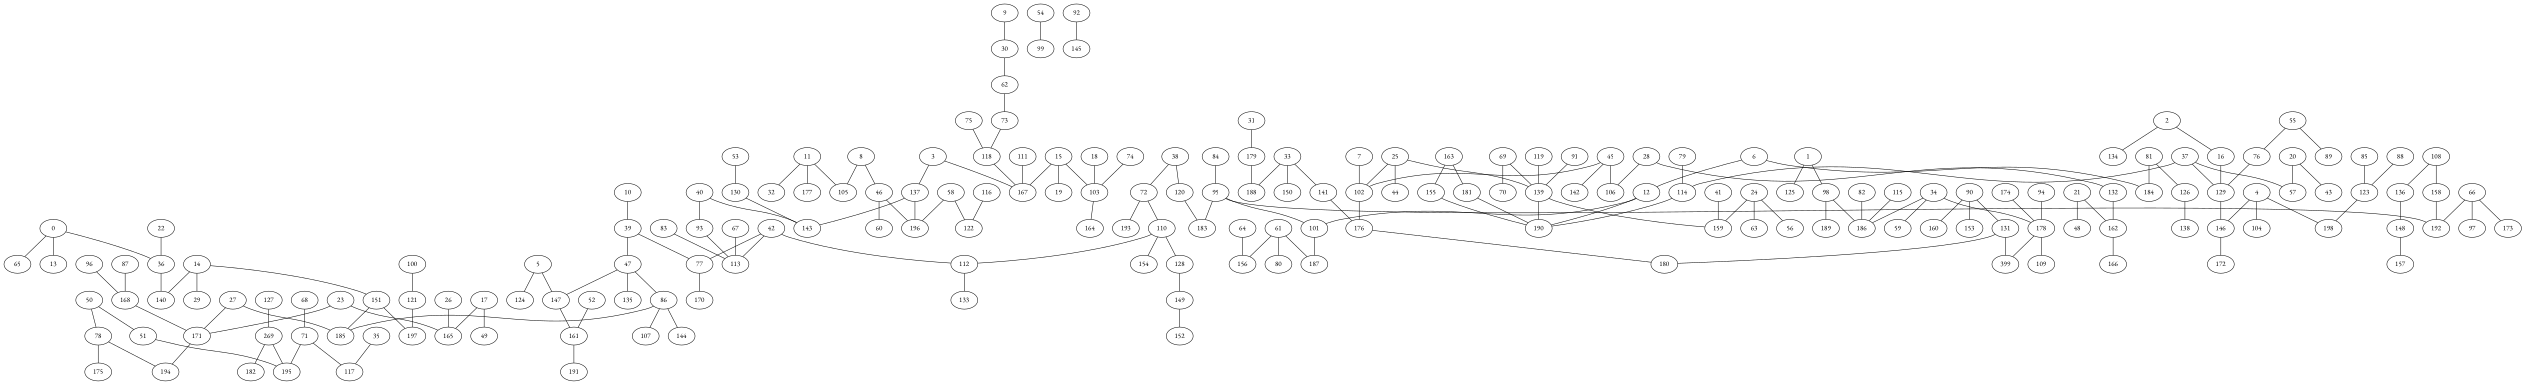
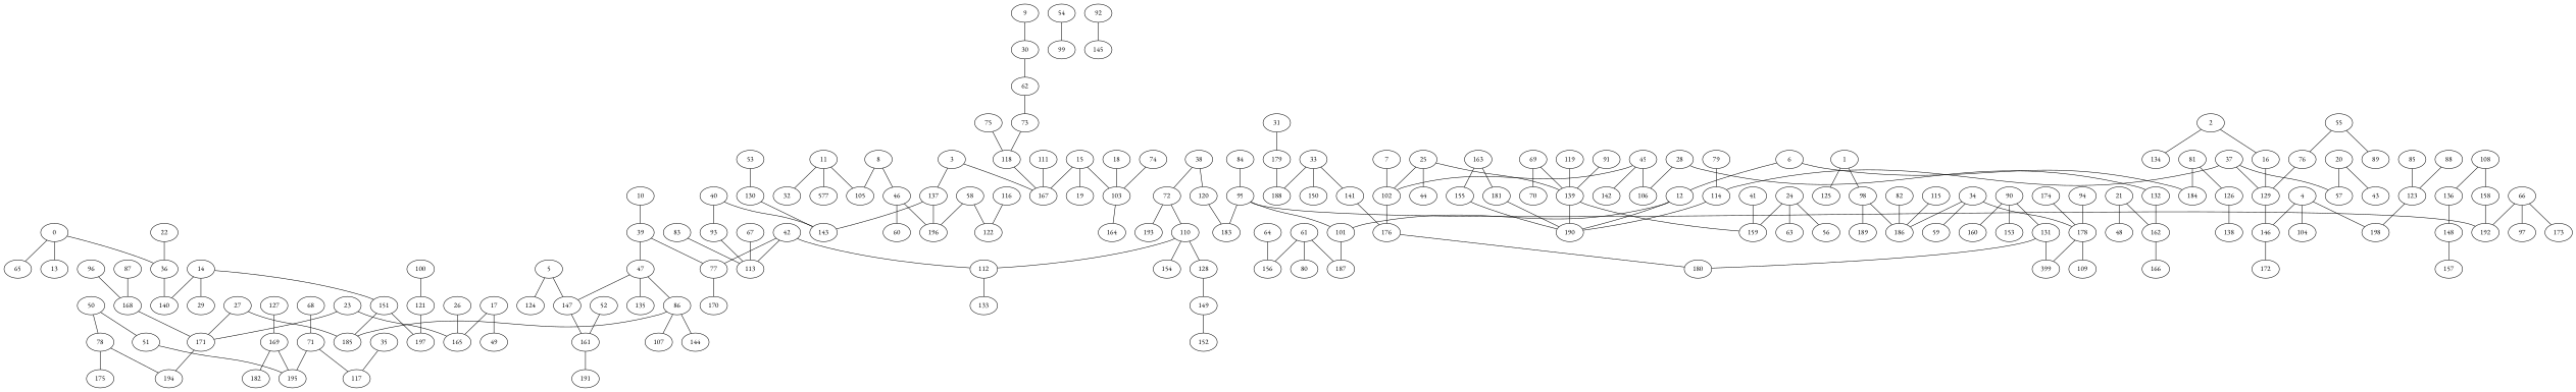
  graph {
    fontname="EB Garamond"
    node [fontname="EB Garamond"]
    edge [Label=15.05 fontname="EB Garamond"]
    0 [Label="0 (0.00)"]
    13 [Label="13 (0.00)"]
    36 [Label="36 (0.00)"]
    65 [Label="65 (0.00)"]
    140 [Label="140 (0.00)"]
    1 [Label="1 (0.00)"]
    98 [Label="98 (0.00)"]
    125 [Label="125 (0.00)"]
    186 [Label="186 (0.00)"]
    189 [Label="189 (0.00)"]
    2 [Label="2 (0.00)"]
    16 [Label="16 (0.00)"]
    134 [Label="134 (0.00)"]
    129 [Label="129 (0.00)"]
    3 [Label="3 (0.00)"]
    137 [Label="137 (0.00)"]
    167 [Label="167 (0.00)"]
    143 [Label="143 (0.00)"]
    196 [Label="196 (0.00)"]
    4 [Label="4 (0.00)"]
    104 [Label="104 (0.00)"]
    146 [Label="146 (0.00)"]
    198 [Label="198 (0.00)"]
    172 [Label="172 (0.00)"]
    5 [Label="5 (0.00)"]
    124 [Label="124 (0.00)"]
    147 [Label="147 (0.00)"]
    161 [Label="161 (0.00)"]
    6 [Label="6 (0.00)"]
    12 [Label="12 (0.00)"]
    184 [Label="184 (0.00)"]
    101 [Label="101 (0.00)"]
    190 [Label="190 (0.00)"]
    7 [Label="7 (0.00)"]
    102 [Label="102 (0.00)"]
    176 [Label="176 (0.00)"]
    8 [Label="8 (0.00)"]
    46 [Label="46 (0.00)"]
    105 [Label="105 (0.00)"]
    60 [Label="60 (0.00)"]
    9 [Label="9 (0.00)"]
    30 [Label="30 (0.00)"]
    62 [Label="62 (0.00)"]
    10 [Label="10 (0.00)"]
    39 [Label="39 (0.00)"]
    47 [Label="47 (0.00)"]
    77 [Label="77 (0.00)"]
    11 [Label="11 (0.00)"]
    32 [Label="32 (0.00)"]
-   177 [Label="177 (0.00)"]
+   177 [Label="177 (0.00)" label=577]
    187 [Label="187 (0.00)"]
    14 [Label="14 (0.00)"]
    29 [Label="29 (0.00)"]
    151 [Label="151 (0.00)"]
    185 [Label="185 (0.00)"]
    197 [Label="197 (0.00)"]
    15 [Label="15 (0.00)"]
    19 [Label="19 (0.00)"]
    103 [Label="103 (0.00)"]
    164 [Label="164 (0.00)"]
    17 [Label="17 (0.00)"]
    49 [Label="49 (0.00)"]
    165 [Label="165 (0.00)"]
    18 [Label="18 (0.00)"]
    20 [Label="20 (0.00)"]
    43 [Label="43 (0.00)"]
    57 [Label="57 (0.00)"]
    21 [Label="21 (0.00)"]
    48 [Label="48 (0.00)"]
    162 [Label="162 (0.00)"]
    166 [Label="166 (0.00)"]
    22 [Label="22 (0.00)"]
    23 [Label="23 (0.00)"]
    171 [Label="171 (0.00)"]
    194 [Label="194 (0.00)"]
    24 [Label="24 (0.00)"]
    56 [Label="56 (0.00)"]
    63 [Label="63 (0.00)"]
    159 [Label="159 (0.00)"]
    25 [Label="25 (0.00)"]
    44 [Label="44 (0.00)"]
    139 [Label="139 (0.00)"]
    26 [Label="26 (0.00)"]
    27 [Label="27 (0.00)"]
    28 [Label="28 (0.00)"]
    106 [Label="106 (0.00)"]
    132 [Label="132 (0.00)"]
    73 [Label="73 (0.00)"]
    31 [Label="31 (0.00)"]
    179 [Label="179 (0.00)"]
    188 [Label="188 (0.00)"]
    33 [Label="33 (0.00)"]
    141 [Label="141 (0.00)"]
    150 [Label="150 (0.00)"]
    34 [Label="34 (0.00)"]
    59 [Label="59 (0.00)"]
    178 [Label="178 (0.00)"]
    109 [Label="109 (0.00)"]
    n99 [Label="199 (0.00)" label=399]
    35 [Label="35 (0.00)"]
    117 [Label="117 (0.00)"]
    37 [Label="37 (0.00)"]
    114 [Label="114 (0.00)"]
    38 [Label="38 (0.00)"]
    72 [Label="72 (0.00)"]
    120 [Label="120 (0.00)"]
    110 [Label="110 (0.00)"]
    193 [Label="193 (0.00)"]
    183 [Label="183 (0.00)"]
    86 [Label="86 (0.00)"]
    135 [Label="135 (0.00)"]
    170 [Label="170 (0.00)"]
    40 [Label="40 (0.00)"]
    93 [Label="93 (0.00)"]
    113 [Label="113 (0.00)"]
    41 [Label="41 (0.00)"]
    42 [Label="42 (0.00)"]
    112 [Label="112 (0.00)"]
    133 [Label="133 (0.00)"]
    45 [Label="45 (0.00)"]
    142 [Label="142 (0.00)"]
    107 [Label="107 (0.00)"]
    144 [Label="144 (0.00)"]
    50 [Label="50 (0.00)"]
    51 [Label="51 (0.00)"]
    78 [Label="78 (0.00)"]
    195 [Label="195 (0.00)"]
    175 [Label="175 (0.00)"]
    52 [Label="52 (0.00)"]
    191 [Label="191 (0.00)"]
    53 [Label="53 (0.00)"]
    130 [Label="130 (0.00)"]
    54 [Label="54 (0.00)"]
    99 [Label="99 (0.00)"]
    155 [Label="155 (0.00)"]
    55 [Label="55 (0.00)"]
    76 [Label="76 (0.00)"]
    89 [Label="89 (0.00)"]
    58 [Label="58 (0.00)"]
    122 [Label="122 (0.00)"]
    61 [Label="61 (0.00)"]
    80 [Label="80 (0.00)"]
    156 [Label="156 (0.00)"]
    118 [Label="118 (0.00)"]
    64 [Label="64 (0.00)"]
    66 [Label="66 (0.00)"]
    97 [Label="97 (0.00)"]
    173 [Label="173 (0.00)"]
    192 [Label="192 (0.00)"]
    67 [Label="67 (0.00)"]
    68 [Label="68 (0.00)"]
    71 [Label="71 (0.00)"]
    69 [Label="69 (0.00)"]
    70 [Label="70 (0.00)"]
    128 [Label="128 (0.00)"]
    154 [Label="154 (0.00)"]
    74 [Label="74 (0.00)"]
    75 [Label="75 (0.00)"]
    79 [Label="79 (0.00)"]
    81 [Label="81 (0.00)"]
    126 [Label="126 (0.00)"]
    138 [Label="138 (0.00)"]
    82 [Label="82 (0.00)"]
    83 [Label="83 (0.00)"]
    84 [Label="84 (0.00)"]
    95 [Label="95 (0.00)"]
    85 [Label="85 (0.00)"]
    123 [Label="123 (0.00)"]
    87 [Label="87 (0.00)"]
    168 [Label="168 (0.00)"]
    88 [Label="88 (0.00)"]
    90 [Label="90 (0.00)"]
    131 [Label="131 (0.00)"]
    153 [Label="153 (0.00)"]
    160 [Label="160 (0.00)"]
    180 [Label="180 (0.00)"]
    91 [Label="91 (0.00)"]
    92 [Label="92 (0.00)"]
    145 [Label="145 (0.00)"]
    94 [Label="94 (0.00)"]
    96 [Label="96 (0.00)"]
    100 [Label="100 (0.00)"]
    121 [Label="121 (0.00)"]
    108 [Label="108 (0.00)"]
    136 [Label="136 (0.00)"]
    158 [Label="158 (0.00)"]
    148 [Label="148 (0.00)"]
    149 [Label="149 (0.00)"]
    111 [Label="111 (0.00)"]
    115 [Label="115 (0.00)"]
    116 [Label="116 (0.00)"]
    119 [Label="119 (0.00)"]
    127 [Label="127 (0.00)"]
-   169 [Label="169 (0.00)" label=269]
+   169 [Label="169 (0.00)"]
    182 [Label="182 (0.00)"]
    152 [Label="152 (0.00)"]
    157 [Label="157 (0.00)"]
    163 [Label="163 (0.00)"]
    181 [Label="181 (0.00)"]
    174 [Label="174 (0.00)"]
    0 -- 13 [Label=190.46]
    0 -- 36 [Label=39.02]
    0 -- 65 [Label=45.97]
    36 -- 140 [Label=15.85]
    1 -- 98 [Label=20.39]
    1 -- 125 [Label=62.09]
    98 -- 186 [Label=39.88]
    98 -- 189 [Label=9.40]
    2 -- 16 [Label=44.89]
    2 -- 134 [Label=60.38]
    16 -- 129 [Label=13.70]
    129 -- 146 [Label=19.61]
    3 -- 137 [Label=31.76]
    3 -- 167 [Label=17.68]
    137 -- 143 [Label=25.08]
    137 -- 196 [Label=22.22]
    4 -- 104 [Label=2.38]
    4 -- 146 [Label=32.54]
    4 -- 198 [Label=11.17]
    146 -- 172 [Label=87.64]
    5 -- 124 [Label=51.49]
    5 -- 147
    147 -- 161 [Label=40.64]
    161 -- 191 [Label=41.10]
    6 -- 12 [Label=12.18]
    6 -- 184 [Label=20.92]
    12 -- 101 [Label=21.47]
    12 -- 190 [Label=10.48]
    101 -- 187 [Label=6.00]
    7 -- 102 [Label=9.19]
    102 -- 176 [Label=28.59]
    176 -- 180 [Label=33.15]
    8 -- 46 [Label=44.95]
    8 -- 105 [Label=18.66]
    46 -- 196 [Label=41.72]
    46 -- 60 [Label=10.91]
    9 -- 30 [Label=97.49]
    30 -- 62 [Label=4.10]
    62 -- 73 [Label=35.61]
    10 -- 39 [Label=5.44]
    39 -- 47 [Label=29.27]
    39 -- 77 [Label=20.90]
    47 -- 147 [Label=35.32]
    47 -- 86 [Label=23.67]
    47 -- 135 [Label=14.83]
    77 -- 170 [Label=14.51]
    11 -- 105 [Label=43.93]
    11 -- 32 [Label=26.22]
    11 -- 177 [Label=22.57]
    14 -- 140 [Label=37.44]
    14 -- 29 [Label=46.69]
    14 -- 151 [Label=18.50]
    151 -- 185 [Label=31.55]
    151 -- 197 [Label=59.28]
    15 -- 167 [Label=35.43]
    15 -- 19 [Label=40.48]
    15 -- 103 [Label=18.92]
    103 -- 164 [Label=36.85]
    17 -- 49 [Label=60.61]
    17 -- 165 [Label=56.30]
    18 -- 103
    20 -- 43 [Label=36.85]
    20 -- 57 [Label=29.15]
    21 -- 48 [Label=29.50]
    21 -- 162 [Label=7.99]
    162 -- 166 [Label=97.05]
    22 -- 36 [Label=9.61]
    23 -- 165 [Label=60.35]
    23 -- 171 [Label=30.56]
    171 -- 194 [Label=8.54]
    24 -- 56 [Label=19.28]
    24 -- 63 [Label=49.51]
    24 -- 159 [Label=3.33]
    25 -- 102 [Label=38.44]
    25 -- 44 [Label=7.15]
    25 -- 139 [Label=22.09]
    139 -- 190 [Label=7.32]
    139 -- 159 [Label=23.29]
    26 -- 165 [Label=93.32]
    27 -- 185 [Label=36.01]
    27 -- 171 [Label=23.58]
    28 -- 106 [Label=24.56]
    28 -- 132 [Label=15.37]
    132 -- 162 [Label=38.26]
    73 -- 118 [Label=26.08]
    31 -- 179 [Label=44.84]
    179 -- 188 [Label=11.21]
    33 -- 188 [Label=36.76]
    33 -- 141 [Label=14.60]
    33 -- 150 [Label=5.85]
    141 -- 176 [Label=49.01]
    34 -- 186 [Label=5.52]
    34 -- 59 [Label=53.24]
    34 -- 178 [Label=15.62]
    178 -- 109 [Label=26.81]
    178 -- n99 [Label=7.89]
    35 -- 117 [Label=5.23]
    37 -- 129 [Label=25.47]
    37 -- 57 [Label=40.86]
    37 -- 114 [Label=6.34]
    114 -- 190 [Label=9.28]
    38 -- 72 [Label=23.19]
    38 -- 120 [Label=25.43]
    72 -- 110 [Label=24.43]
    72 -- 193 [Label=22.95]
    120 -- 183 [Label=3.50]
    110 -- 112 [Label=10.23]
    110 -- 128 [Label=11.02]
    110 -- 154 [Label=12.79]
    86 -- 185 [Label=9.45]
    86 -- 107 [Label=16.71]
    86 -- 144 [Label=15.96]
    40 -- 143 [Label=30.50]
    40 -- 93 [Label=4.30]
    93 -- 113 [Label=25.06]
    41 -- 159 [Label=28.12]
    42 -- 77 [Label=14.43]
    42 -- 113 [Label=2.12]
    42 -- 112 [Label=38.84]
    112 -- 133 [Label=67.58]
    45 -- 102 [Label=6.12]
    45 -- 106 [Label=6.34]
    45 -- 142 [Label=10.92]
    50 -- 51 [Label=31.62]
    50 -- 78 [Label=9.27]
    51 -- 195 [Label=12.03]
    78 -- 194 [Label=4.52]
    78 -- 175 [Label=45.18]
    52 -- 161 [Label=9.01]
    53 -- 130 [Label=18.36]
    130 -- 143 [Label=64.02]
    54 -- 99 [Label=66.35]
    155 -- 190 [Label=48.78]
    55 -- 76 [Label=52.26]
    55 -- 89 [Label=18.89]
    76 -- 129 [Label=56.33]
    58 -- 196 [Label=7.68]
    58 -- 122 [Label=8.22]
    61 -- 187 [Label=36.62]
    61 -- 80 [Label=38.88]
    61 -- 156 [Label=38.37]
    118 -- 167 [Label=9.44]
    64 -- 156 [Label=33.17]
    66 -- 97 [Label=100.86]
    66 -- 173 [Label=59.27]
    66 -- 192 [Label=31.96]
    67 -- 113 [Label=62.97]
    68 -- 71 [Label=37.81]
    71 -- 117 [Label=29.05]
    71 -- 195 [Label=33.01]
    69 -- 139 [Label=36.32]
    69 -- 70 [Label=1.38]
    128 -- 149 [Label=17.30]
    74 -- 103 [Label=38.63]
    75 -- 118 [Label=13.95]
    79 -- 114 [Label=41.61]
    81 -- 184 [Label=75.83]
    81 -- 126 [Label=71.25]
    126 -- 138 [Label=70.91]
    82 -- 186 [Label=59.00]
    83 -- 113 [Label=13.51]
    84 -- 95 [Label=40.61]
    95 -- 101 [Label=7.84]
    95 -- 183 [Label=19.76]
    95 -- 192 [Label=1.32]
    85 -- 123 [Label=19.72]
    123 -- 198 [Label=6.74]
    87 -- 168 [Label=14.09]
    168 -- 171 [Label=89.48]
    88 -- 123 [Label=28.70]
    90 -- 131 [Label=16.80]
    90 -- 153 [Label=24.99]
    90 -- 160 [Label=48.34]
    131 -- n99 [Label=23.02]
    131 -- 180 [Label=35.06]
    91 -- 139 [Label=66.97]
    92 -- 145 [Label=86.13]
    94 -- 178 [Label=41.05]
    96 -- 168 [Label=70.89]
    100 -- 121 [Label=11.52]
    121 -- 197 [Label=19.69]
    108 -- 136 [Label=20.70]
    108 -- 158 [Label=46.00]
    136 -- 148 [Label=27.03]
    158 -- 192 [Label=55.08]
    148 -- 157 [Label=7.38]
    149 -- 152 [Label=52.34]
    111 -- 167 [Label=20.16]
    115 -- 186 [Label=3.98]
    116 -- 122 [Label=61.25]
    119 -- 139 [Label=81.48]
    127 -- 169 [Label=119.75]
    169 -- 195 [Label=1.01]
    169 -- 182 [Label=28.78]
    163 -- 155 [Label=42.00]
    163 -- 181 [Label=37.38]
    181 -- 190 [Label=17.19]
    174 -- 178 [Label=18.01]
  }
